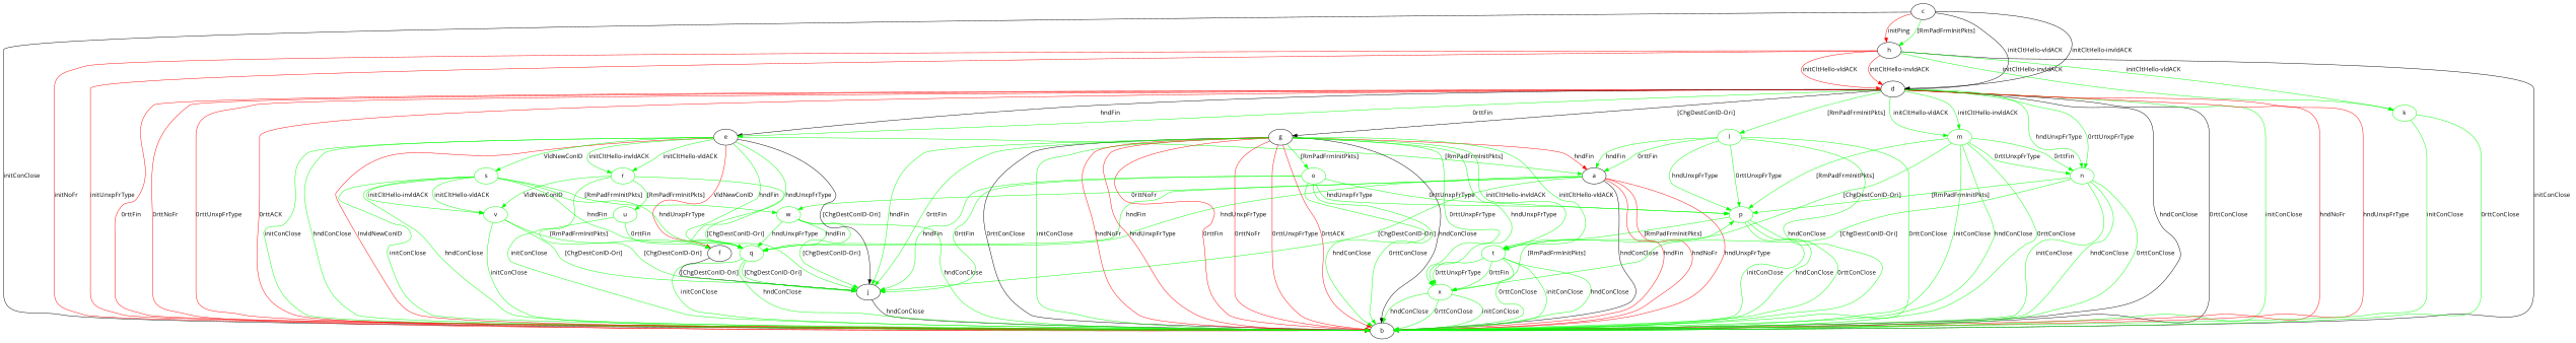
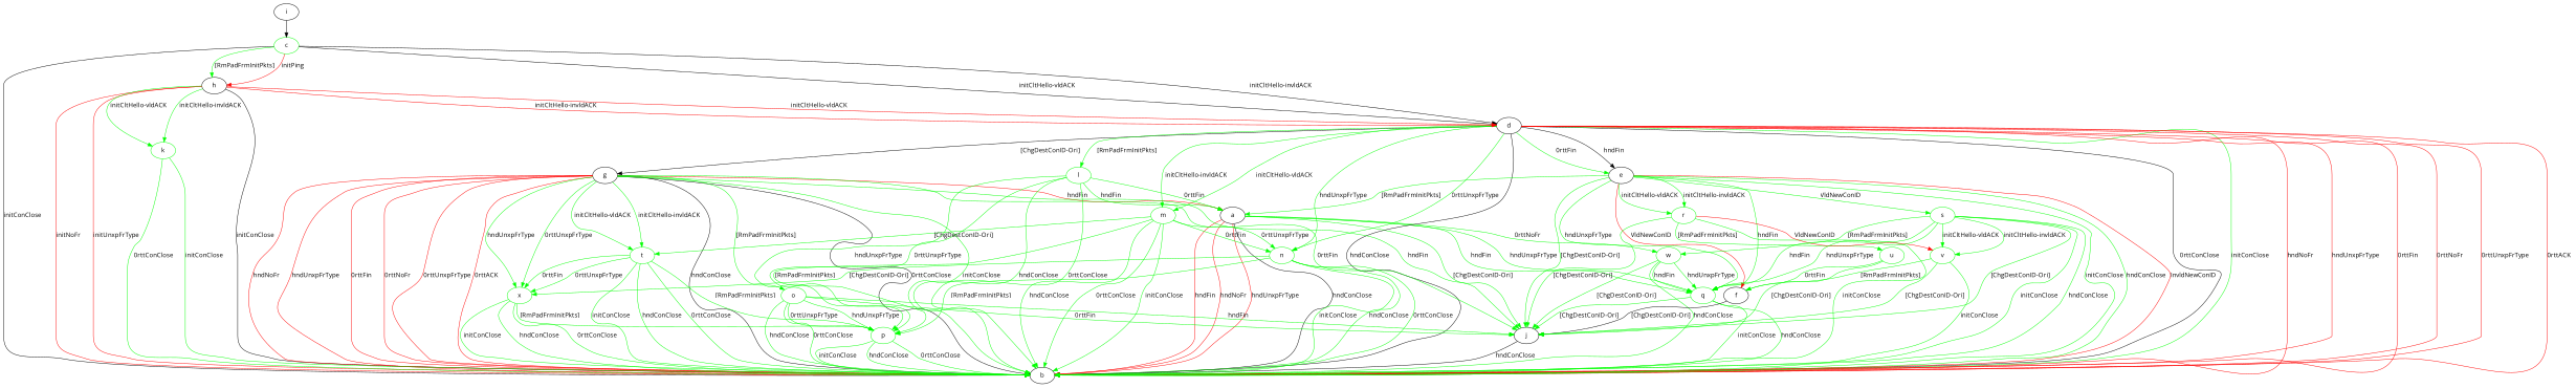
  digraph {
    fontname="Open Sans"
    node [fontname="Open Sans" color=green]
    edge [fontname="Open Sans" color=green]
    a [color=""]
    b [color=""]
    j [color=""]
    q
    w
-   c [color=""]
+   c
    d [color=""]
    h [color=""]
    e [color=""]
    g [color=""]
    l
    m
    n
    k
    f [color=""]
    r
    s
    o
    t
    x
    p
    u
    v
+   i [color=""]
    a -> b [label="hndConClose " color=""]
    a -> b [color=red label="hndFin "]
    a -> b [color=red label="hndNoFr "]
    a -> b [color=red label="hndUnxpFrType "]
    a -> j [label="[ChgDestConID-Ori] "]
    a -> q [label="hndFin "]
    a -> q [label="hndUnxpFrType "]
    a -> w [label="0rttNoFr "]
    j -> b [label="hndConClose " color=""]
    q -> b [label="initConClose "]
    q -> b [label="hndConClose "]
    q -> j [label="[ChgDestConID-Ori] "]
    w -> b [label="hndConClose "]
    w -> j [label="[ChgDestConID-Ori] "]
    w -> q [label="hndFin "]
    w -> q [label="hndUnxpFrType "]
    c -> b [label="initConClose " color=""]
    c -> d [label="initCltHello-vldACK " color=""]
    c -> d [label="initCltHello-invldACK " color=""]
    c -> h [label="[RmPadFrmInitPkts] "]
    c -> h [color=red label="initPing "]
    d -> b [label="hndConClose " color=""]
    d -> b [label="0rttConClose " color=""]
    d -> b [label="initConClose "]
    d -> b [color=red label="hndNoFr "]
    d -> b [color=red label="hndUnxpFrType "]
    d -> b [color=red label="0rttFin "]
    d -> b [color=red label="0rttNoFr "]
    d -> b [color=red label="0rttUnxpFrType "]
    d -> b [color=red label="0rttACK "]
    d -> e [label="hndFin " color=""]
    d -> e [label="0rttFin "]
    d -> g [label="[ChgDestConID-Ori] " color=""]
    d -> l [label="[RmPadFrmInitPkts] "]
    d -> m [label="initCltHello-vldACK "]
    d -> m [label="initCltHello-invldACK "]
    d -> n [label="hndUnxpFrType "]
    d -> n [label="0rttUnxpFrType "]
    h -> b [label="initConClose " color=""]
    h -> b [color=red label="initNoFr "]
    h -> b [color=red label="initUnxpFrType "]
    h -> d [color=red label="initCltHello-vldACK "]
    h -> d [color=red label="initCltHello-invldACK "]
    h -> k [label="initCltHello-vldACK "]
    h -> k [label="initCltHello-invldACK "]
    e -> a [label="[RmPadFrmInitPkts] "]
    e -> b [label="initConClose "]
    e -> b [label="hndConClose "]
    e -> b [color=red label="InvldNewConID "]
-   e -> j [label="[ChgDestConID-Ori] " color=""]
+   e -> j [label="[ChgDestConID-Ori] "]
    e -> q [label="hndFin "]
    e -> q [label="hndUnxpFrType "]
    e -> f [color=red label="VldNewConID "]
    e -> r [label="initCltHello-vldACK "]
    e -> r [label="initCltHello-invldACK "]
    e -> s [label="VldNewConID "]
    g -> a [color=red label="hndFin "]
    g -> b [label="hndConClose " color=""]
    g -> b [label="0rttConClose " color=""]
    g -> b [label="initConClose "]
    g -> b [color=red label="hndNoFr "]
    g -> b [color=red label="hndUnxpFrType "]
    g -> b [color=red label="0rttFin "]
    g -> b [color=red label="0rttNoFr "]
    g -> b [color=red label="0rttUnxpFrType "]
    g -> b [color=red label="0rttACK "]
    g -> j [label="hndFin "]
    g -> j [label="0rttFin "]
    g -> o [label="[RmPadFrmInitPkts] "]
    g -> t [label="initCltHello-vldACK "]
    g -> t [label="initCltHello-invldACK "]
    g -> x [label="hndUnxpFrType "]
    g -> x [label="0rttUnxpFrType "]
    l -> a [label="hndFin "]
    l -> a [label="0rttFin "]
    l -> b [label="hndConClose "]
    l -> b [label="0rttConClose "]
    l -> p [label="hndUnxpFrType "]
    l -> p [label="0rttUnxpFrType "]
    m -> b [label="initConClose "]
    m -> b [label="hndConClose "]
    m -> b [label="0rttConClose "]
    m -> n [label="0rttFin "]
    m -> n [label="0rttUnxpFrType "]
    m -> t [label="[ChgDestConID-Ori] "]
    m -> p [label="[RmPadFrmInitPkts] "]
    n -> b [label="initConClose "]
    n -> b [label="hndConClose "]
    n -> b [label="0rttConClose "]
    n -> x [label="[ChgDestConID-Ori] "]
    n -> p [label="[RmPadFrmInitPkts] "]
    k -> b [label="initConClose "]
    k -> b [label="0rttConClose "]
    f -> j [label="[ChgDestConID-Ori] " color=""]
    r -> b [label="initConClose "]
    r -> j [label="[ChgDestConID-Ori] "]
    r -> u [label="[RmPadFrmInitPkts] "]
-   r -> v [label="VldNewConID "]
+   r -> v [color=red label="VldNewConID "]
    s -> b [label="initConClose "]
    s -> b [label="hndConClose "]
+   s -> j [label="[ChgDestConID-Ori] "]
    s -> q [label="hndFin "]
    s -> q [label="hndUnxpFrType "]
    s -> w [label="[RmPadFrmInitPkts] "]
    s -> v [label="initCltHello-vldACK "]
    s -> v [label="initCltHello-invldACK "]
    o -> b [label="hndConClose "]
    o -> b [label="0rttConClose "]
    o -> j [label="hndFin "]
    o -> j [label="0rttFin "]
    o -> p [label="hndUnxpFrType "]
    o -> p [label="0rttUnxpFrType "]
    t -> b [label="initConClose "]
    t -> b [label="hndConClose "]
    t -> b [label="0rttConClose "]
    t -> x [label="0rttFin "]
    t -> x [label="0rttUnxpFrType "]
-   p -> t [label="[RmPadFrmInitPkts] "]
+   t -> p [label="[RmPadFrmInitPkts] "]
    x -> b [label="initConClose "]
    x -> b [label="hndConClose "]
    x -> b [label="0rttConClose "]
    x -> p [label="[RmPadFrmInitPkts] "]
    p -> b [label="initConClose "]
    p -> b [label="hndConClose "]
    p -> b [label="0rttConClose "]
    u -> j [label="[ChgDestConID-Ori] "]
    u -> f [label="0rttFin "]
    v -> b [label="initConClose "]
    v -> j [label="[ChgDestConID-Ori] "]
    v -> f [label="[RmPadFrmInitPkts] "]
+   i -> c [color=""]
  }
